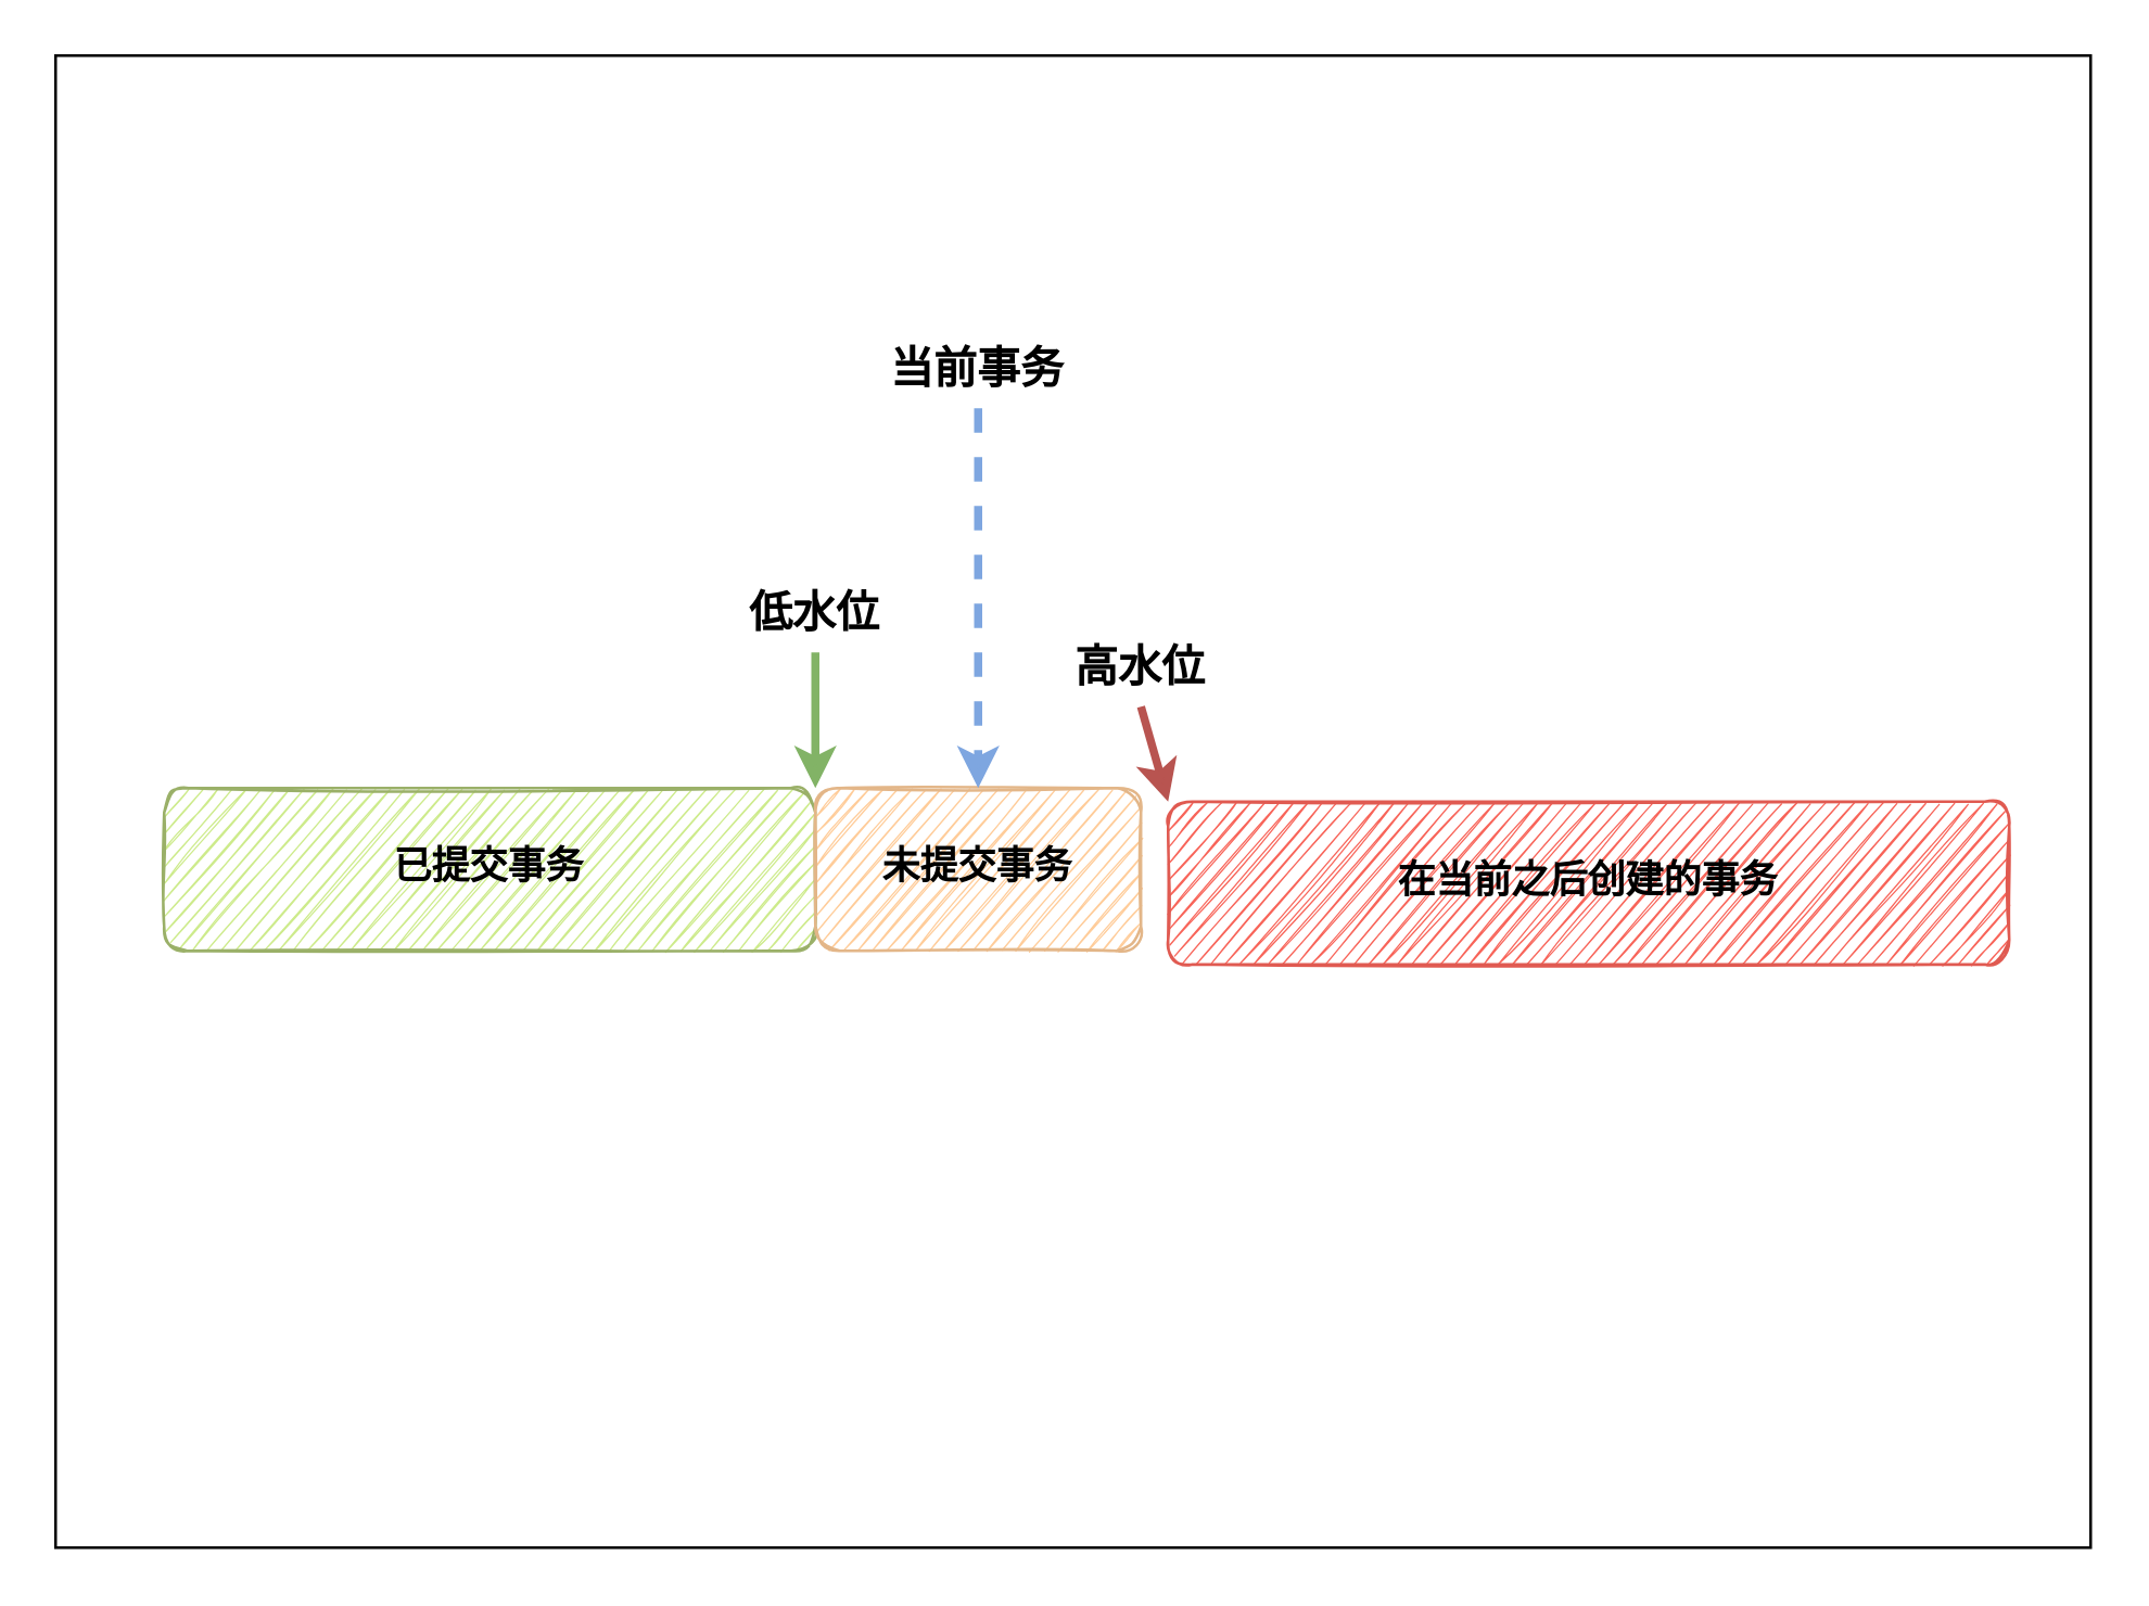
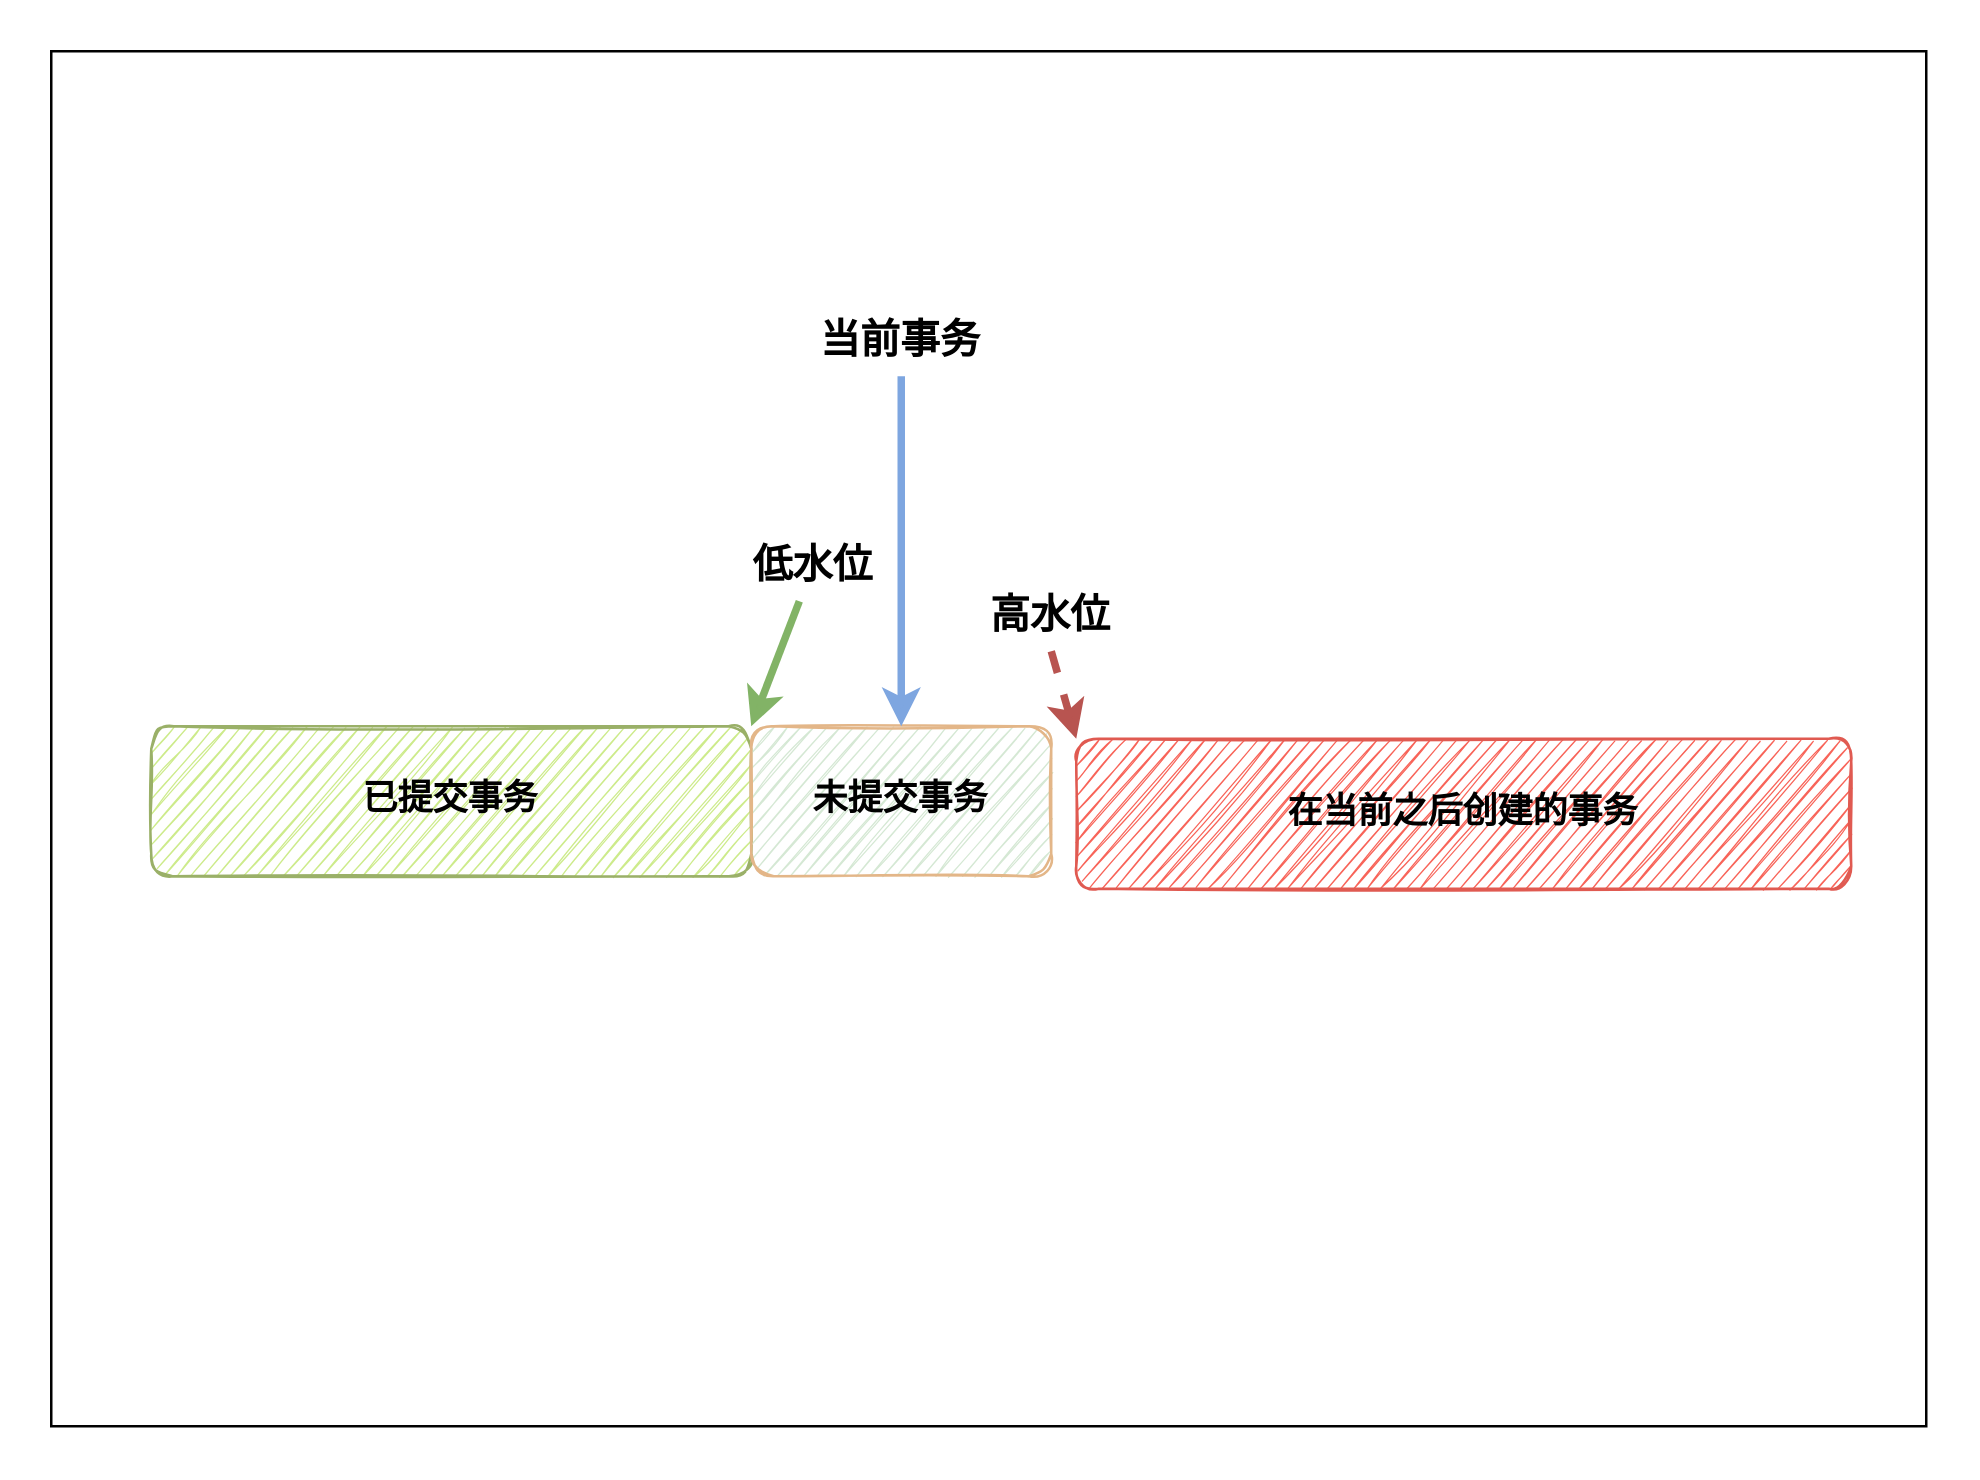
  <mxCell id="0" />
  <mxCell id="1" parent="0" />
  <mxCell id="2" value="" style="rounded=0;whiteSpace=wrap;html=1;sketch=0;fontFamily=Verdana;fontSize=16;" vertex="1" parent="1"><mxGeometry x="20" y="20" width="750" height="550" as="geometry" /></mxCell>
  <mxCell id="3" value="已提交事务" style="rounded=1;whiteSpace=wrap;html=1;fillColor=#CDEB8B;strokeColor=#9AB068;gradientColor=none;sketch=1;fontStyle=1;fontFamily=Verdana;fontSize=14;" vertex="1" parent="1"><mxGeometry x="60" y="290" width="240" height="60" as="geometry" /></mxCell>
- <mxCell id="4" value="未提交事务" style="rounded=1;whiteSpace=wrap;html=1;fillColor=#ffcc99;strokeColor=#E3B688;sketch=1;fontStyle=1;fontFamily=Verdana;fontSize=14;" vertex="1" parent="1"><mxGeometry x="300" y="290" width="120" height="60" as="geometry" /></mxCell>
+ <mxCell id="4" value="未提交事务" style="rounded=1;whiteSpace=wrap;html=1;fillColor=#d5e8d4;strokeColor=#E3B688;sketch=1;fontStyle=1;fontFamily=Verdana;fontSize=14;" vertex="1" parent="1"><mxGeometry x="300" y="290" width="120" height="60" as="geometry" /></mxCell>
  <mxCell id="5" value="在当前之后创建的事务" style="rounded=1;whiteSpace=wrap;html=1;fillColor=#F86459;strokeColor=#E05A51;sketch=1;fontStyle=1;fontFamily=Verdana;fontSize=14;" vertex="1" parent="1"><mxGeometry x="430" y="295" width="310" height="60" as="geometry" /></mxCell>
- <mxCell id="6" value="低水位" style="text;html=1;strokeColor=none;fillColor=none;align=center;verticalAlign=middle;whiteSpace=wrap;rounded=0;sketch=1;fontFamily=Verdana;fontSize=16;fontStyle=1" vertex="1" parent="1"><mxGeometry x="270" y="210" width="60" height="30" as="geometry" /></mxCell>
+ <mxCell id="6" value="低水位" style="text;html=1;strokeColor=none;fillColor=none;align=center;verticalAlign=middle;whiteSpace=wrap;rounded=0;sketch=1;fontFamily=Verdana;fontSize=16;fontStyle=1" vertex="1" parent="1"><mxGeometry x="295" y="210" width="60" height="30" as="geometry" /></mxCell>
  <mxCell id="7" value="高水位" style="text;html=1;strokeColor=none;fillColor=none;align=center;verticalAlign=middle;whiteSpace=wrap;rounded=0;sketch=1;fontFamily=Verdana;fontSize=16;fontStyle=1" vertex="1" parent="1"><mxGeometry x="390" y="230" width="60" height="30" as="geometry" /></mxCell>
  <mxCell id="8" value="当前事务" style="text;html=1;strokeColor=none;fillColor=none;align=center;verticalAlign=middle;whiteSpace=wrap;rounded=0;sketch=1;fontFamily=Verdana;fontSize=16;fontStyle=1" vertex="1" parent="1"><mxGeometry x="320" y="120" width="80" height="30" as="geometry" /></mxCell>
- <mxCell id="9" value="" style="endArrow=classic;html=1;rounded=0;fontFamily=Verdana;fontSize=16;spacing=6;strokeWidth=3;strokeColor=#7EA6E0;entryX=0.5;entryY=0;entryDx=0;entryDy=0;dashed=1;" edge="1" parent="1" source="8" target="4"><mxGeometry width="50" height="50" relative="1" as="geometry"><mxPoint x="359.41" y="150" as="sourcePoint" /><mxPoint x="359.41" y="260" as="targetPoint" /></mxGeometry></mxCell>
- <mxCell id="10" value="" style="endArrow=classic;html=1;rounded=0;fontFamily=Verdana;fontSize=16;spacing=6;strokeWidth=3;strokeColor=#b85450;entryX=0;entryY=0;entryDx=0;entryDy=0;exitX=0.5;exitY=1;exitDx=0;exitDy=0;fillColor=#f8cecc;" edge="1" parent="1" source="7" target="5"><mxGeometry width="50" height="50" relative="1" as="geometry"><mxPoint x="370" y="160" as="sourcePoint" /><mxPoint x="370" y="300" as="targetPoint" /></mxGeometry></mxCell>
+ <mxCell id="9" value="" style="endArrow=classic;html=1;rounded=0;fontFamily=Verdana;fontSize=16;spacing=6;strokeWidth=3;strokeColor=#7EA6E0;entryX=0.5;entryY=0;entryDx=0;entryDy=0;" edge="1" parent="1" source="8" target="4"><mxGeometry width="50" height="50" relative="1" as="geometry"><mxPoint x="359.41" y="150" as="sourcePoint" /><mxPoint x="359.41" y="260" as="targetPoint" /></mxGeometry></mxCell>
+ <mxCell id="10" value="" style="endArrow=classic;html=1;rounded=0;fontFamily=Verdana;fontSize=16;spacing=6;strokeWidth=3;strokeColor=#b85450;entryX=0;entryY=0;entryDx=0;entryDy=0;exitX=0.5;exitY=1;exitDx=0;exitDy=0;fillColor=#f8cecc;dashed=1;" edge="1" parent="1" source="7" target="5"><mxGeometry width="50" height="50" relative="1" as="geometry"><mxPoint x="370" y="160" as="sourcePoint" /><mxPoint x="370" y="300" as="targetPoint" /></mxGeometry></mxCell>
  <mxCell id="11" value="" style="endArrow=classic;html=1;rounded=0;fontFamily=Verdana;fontSize=16;spacing=6;strokeWidth=3;strokeColor=#82b366;fillColor=#d5e8d4;" edge="1" parent="1" source="6"><mxGeometry width="50" height="50" relative="1" as="geometry"><mxPoint x="290" y="240" as="sourcePoint" /><mxPoint x="300" y="290" as="targetPoint" /></mxGeometry></mxCell>
